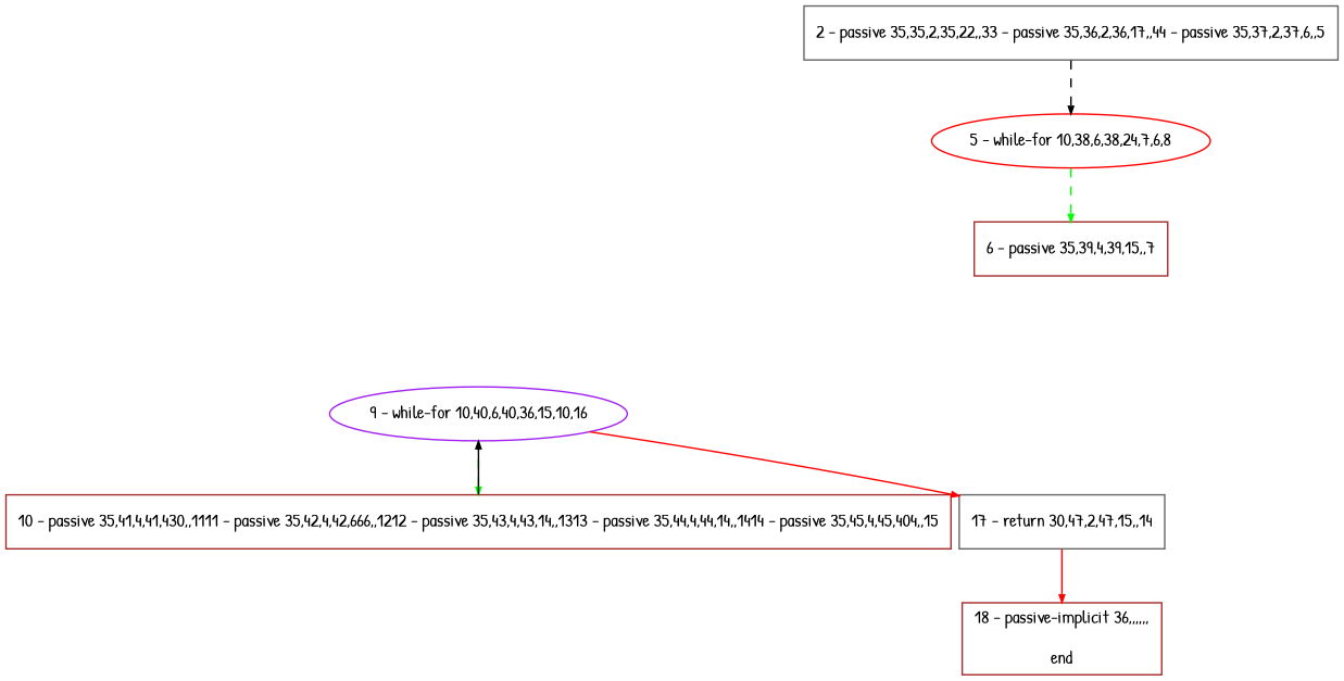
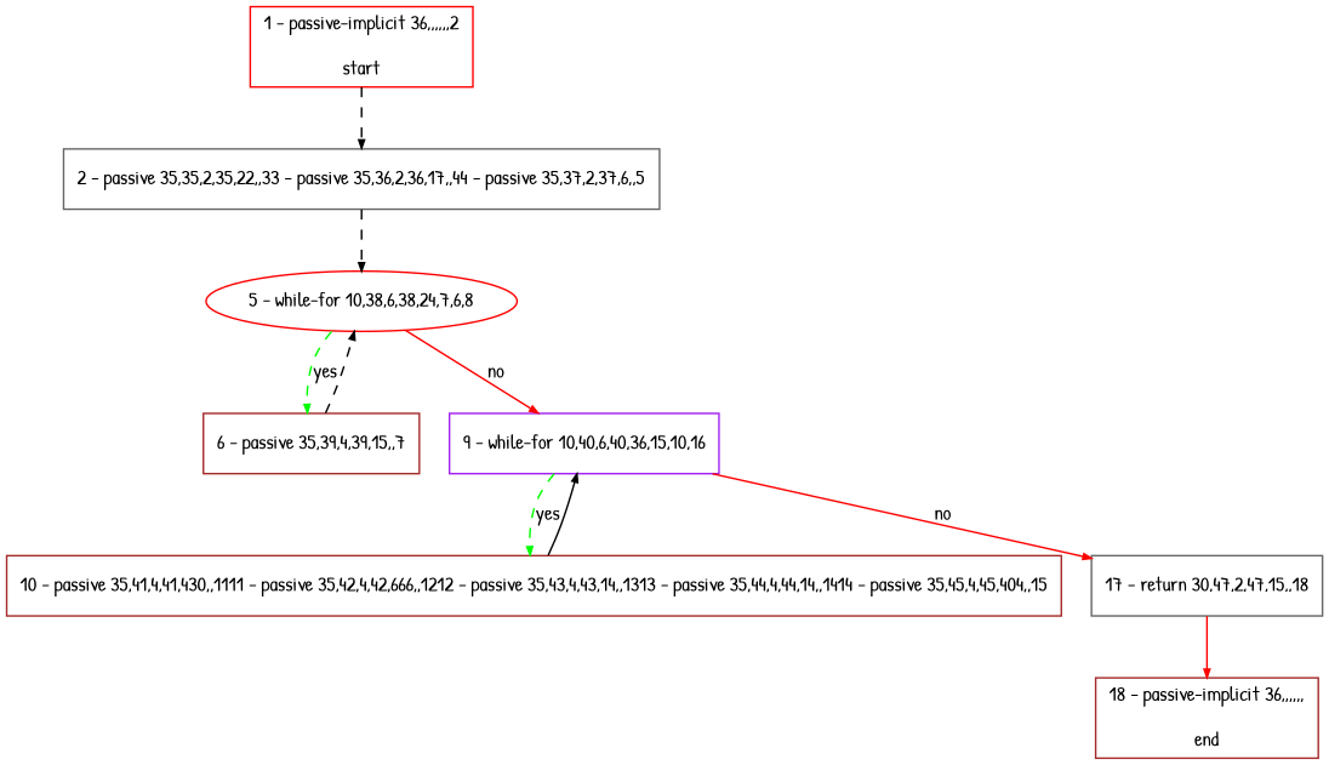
  digraph {
    bgcolor=white
    compound=true
    fillcolor="#FFFFCC"
    fontname="Patrick Hand"
    fontsize=12
    pack=true
    packmode=clust
    style="rounded,filled"
    node [color=brown compound=true fillcolor="#ffffff" fixedsize=false fontname="Patrick Hand" fontsize=12 node_initialized=no shape=box style=filled]
    edge [arrowhead=normal arrowsize=0.5 arrowtail=none color="#000000" compound=true dir=forward fontcolor=black fontname="Patrick Hand" fontsize=12 style=dashed]
    n1 [color=gray40 label="2 - passive 35,35,2,35,22,,33 - passive 35,36,2,36,17,,44 - passive 35,37,2,37,6,,5"]
    n2 [color=red label="5 - while-for 10,38,6,38,24,7,6,8" shape=oval]
    n3 [label="6 - passive 35,39,4,39,15,,7"]
-   n4 [color=purple label="9 - while-for 10,40,6,40,36,15,10,16" shape=oval]
+   n4 [color=purple label="9 - while-for 10,40,6,40,36,15,10,16"]
+   n5 [color=red label="1 - passive-implicit 36,,,,,,2\n\nstart"]
    n6 [label="10 - passive 35,41,4,41,430,,1111 - passive 35,42,4,42,666,,1212 - passive 35,43,4,43,14,,1313 - passive 35,44,4,44,14,,1414 - passive 35,45,4,45,404,,15"]
-   n7 [color=gray40 label="17 - return 30,47,2,47,15,,14"]
+   n7 [color=gray40 label="17 - return 30,47,2,47,15,,18"]
    n8 [label="18 - passive-implicit 36,,,,,,\n\nend"]
    n1 -> n2
    n2 -> n3 [color="#00ff00" label=yes]
+   n2 -> n4 [color="#ff0000" label=no style=solid]
+   n3 -> n2
    n4 -> n6 [color="#00ff00" label=yes]
    n4 -> n7 [color="#ff0000" label=no style=solid]
+   n5 -> n1
    n6 -> n4 [style=solid]
    n7 -> n8 [color="#ff0000" style=solid]
  }
